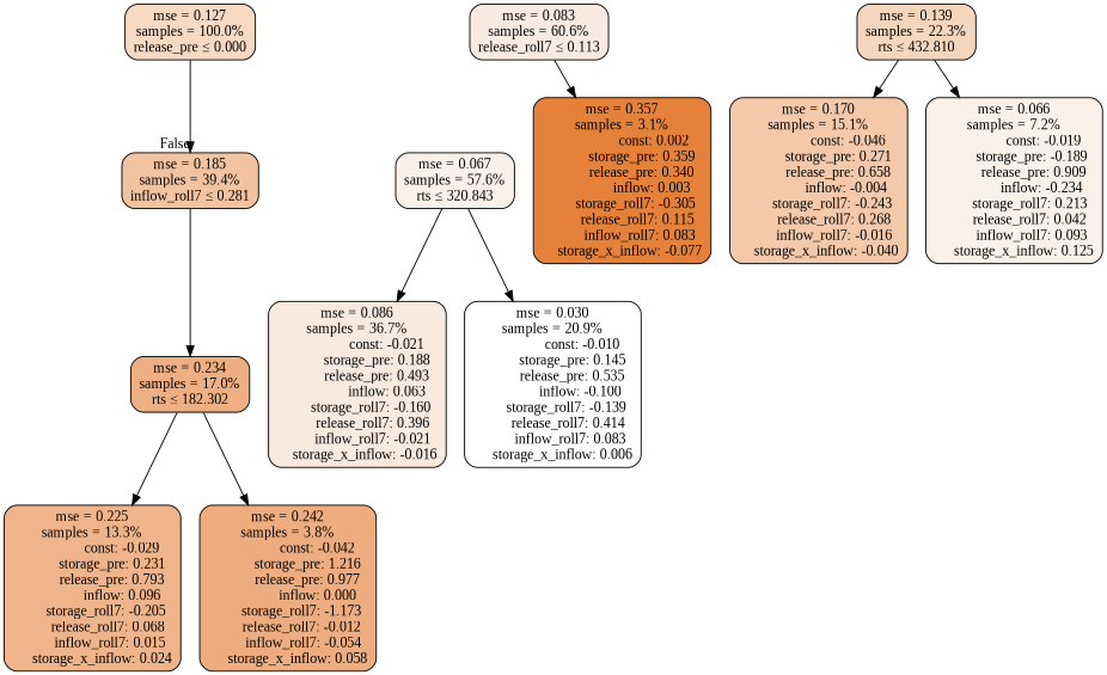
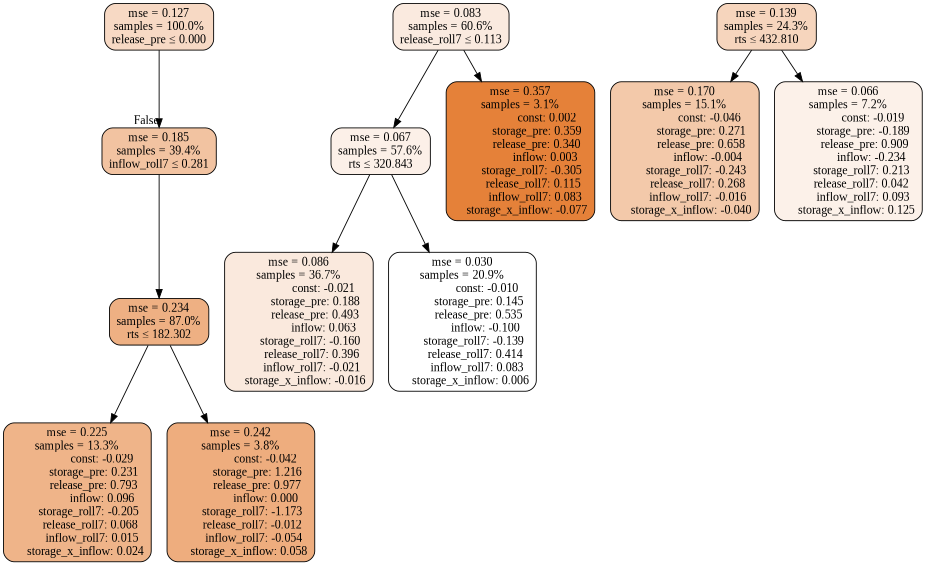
  digraph {
    fontname="Liberation Serif"
    node [color=black fontname="Liberation Serif" shape=rectangle style="filled, rounded"]
    edge [fontname="Liberation Serif"]
    n1 [fillcolor="#f7d9c4" label="mse = 0.127\nsamples = 100.0%\nrelease_pre &le; 0.000"]
    n2 [fillcolor="#f2c3a1" label="mse = 0.185\nsamples = 39.4%\ninflow_roll7 &le; 0.281"]
    n3 [fillcolor="#faeadf" label="mse = 0.083\nsamples = 60.6%\nrelease_roll7 &le; 0.113"]
    n4 [fillcolor="#fcf0e8" label="mse = 0.067\nsamples = 57.6%\nrts &le; 320.843"]
    n5 [fillcolor="#e58139" label="mse = 0.357\nsamples = 3.1%\n                const: 0.002\n          storage_pre: 0.359\n          release_pre: 0.340\n               inflow: 0.003\n       storage_roll7: -0.305\n        release_roll7: 0.115\n         inflow_roll7: 0.083\n    storage_x_inflow: -0.077"]
-   n6 [fillcolor="#eeb083" label="mse = 0.234\nsamples = 17.0%\nrts &le; 182.302"]
+   n6 [fillcolor="#eeb083" label="mse = 0.234\nsamples = 87.0%\nrts &le; 182.302"]
    n7 [fillcolor="#fae9dd" label="mse = 0.086\nsamples = 36.7%\n               const: -0.021\n          storage_pre: 0.188\n          release_pre: 0.493\n               inflow: 0.063\n       storage_roll7: -0.160\n        release_roll7: 0.396\n        inflow_roll7: -0.021\n    storage_x_inflow: -0.016"]
    n8 [fillcolor="#ffffff" label="mse = 0.030\nsamples = 20.9%\n               const: -0.010\n          storage_pre: 0.145\n          release_pre: 0.535\n              inflow: -0.100\n       storage_roll7: -0.139\n        release_roll7: 0.414\n         inflow_roll7: 0.083\n     storage_x_inflow: 0.006"]
-   n9 [fillcolor="#f6d5bd" label="mse = 0.139\nsamples = 22.3%\nrts &le; 432.810"]
+   n9 [fillcolor="#f6d5bd" label="mse = 0.139\nsamples = 24.3%\nrts &le; 432.810"]
    n10 [fillcolor="#f3c9aa" label="mse = 0.170\nsamples = 15.1%\n               const: -0.046\n          storage_pre: 0.271\n          release_pre: 0.658\n              inflow: -0.004\n       storage_roll7: -0.243\n        release_roll7: 0.268\n        inflow_roll7: -0.016\n    storage_x_inflow: -0.040"]
    n11 [fillcolor="#fcf1e9" label="mse = 0.066\nsamples = 7.2%\n               const: -0.019\n         storage_pre: -0.189\n          release_pre: 0.909\n              inflow: -0.234\n        storage_roll7: 0.213\n        release_roll7: 0.042\n         inflow_roll7: 0.093\n     storage_x_inflow: 0.125"]
    n12 [fillcolor="#efb489" label="mse = 0.225\nsamples = 13.3%\n               const: -0.029\n          storage_pre: 0.231\n          release_pre: 0.793\n               inflow: 0.096\n       storage_roll7: -0.205\n        release_roll7: 0.068\n         inflow_roll7: 0.015\n     storage_x_inflow: 0.024"]
    n13 [fillcolor="#eead7e" label="mse = 0.242\nsamples = 3.8%\n               const: -0.042\n          storage_pre: 1.216\n          release_pre: 0.977\n               inflow: 0.000\n       storage_roll7: -1.173\n       release_roll7: -0.012\n        inflow_roll7: -0.054\n     storage_x_inflow: 0.058"]
    n1 -> n2 [headlabel=False labelangle=-45 labeldistance=2.5]
    n2 -> n6
+   n3 -> n4
    n3 -> n5
    n4 -> n7
    n4 -> n8
    n6 -> n12
    n6 -> n13
    n9 -> n10
    n9 -> n11
  }
